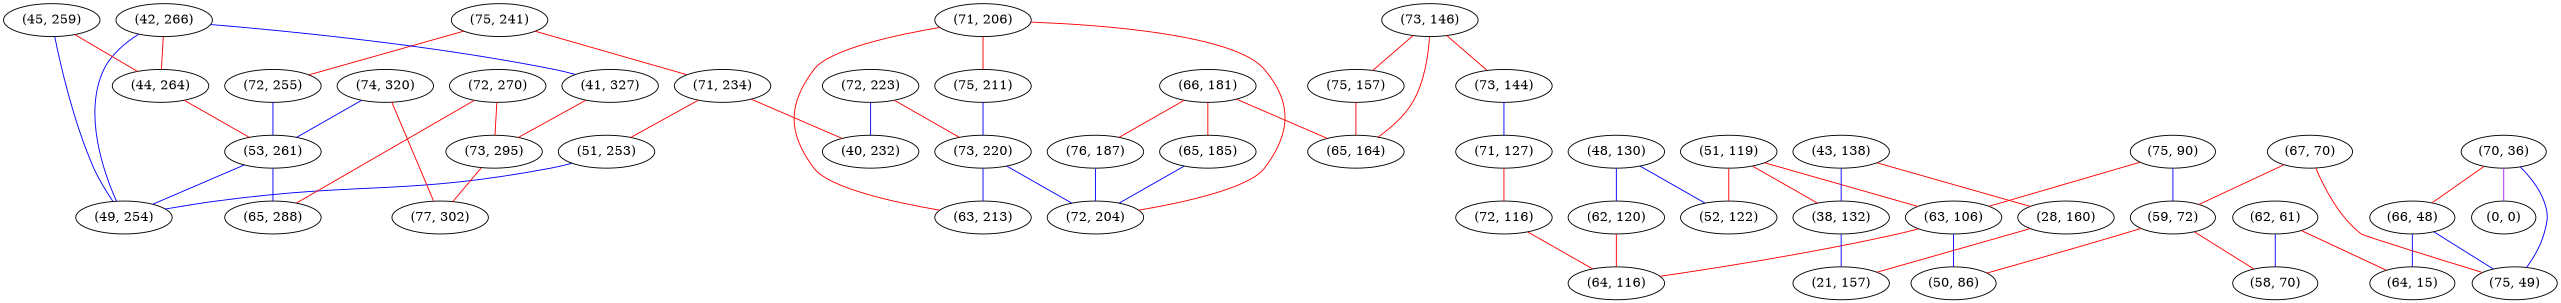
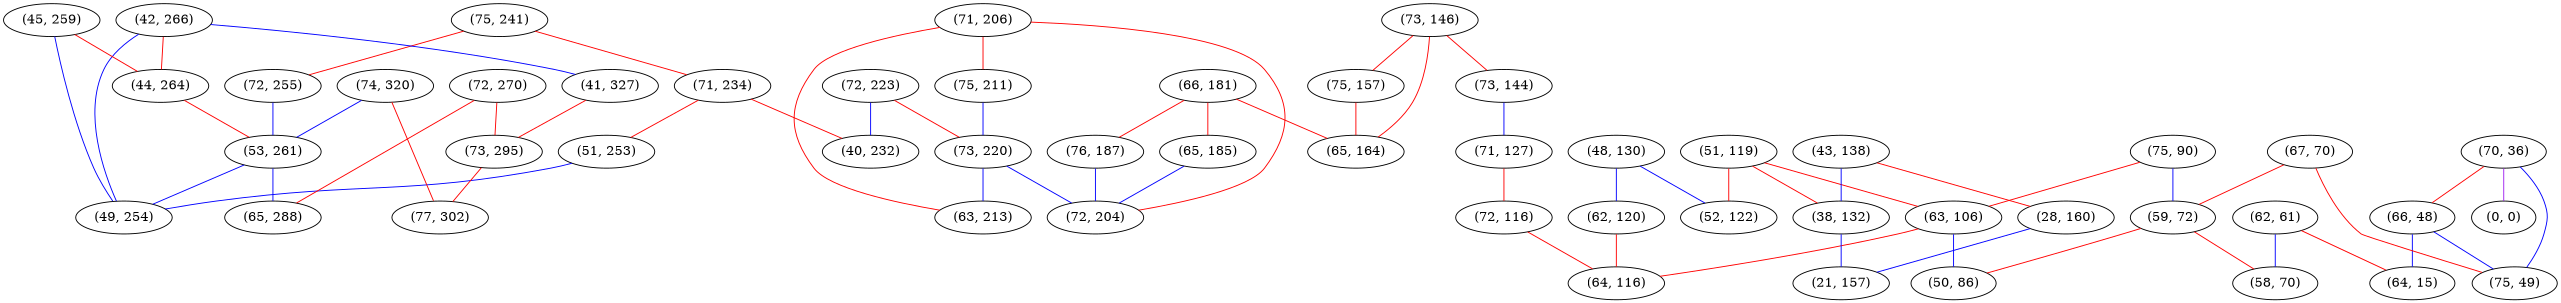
  graph {
    edge [color=red weight=1]
    "(75, 241)"
    "(72, 255)"
    "(71, 234)"
    "(53, 261)"
    n5 [label="(40, 232)"]
    "(51, 253)"
    "(42, 266)"
    "(41, 327)"
    "(44, 264)"
    "(49, 254)"
    "(73, 295)"
    "(77, 302)"
    "(66, 181)"
    "(65, 185)"
    "(76, 187)"
    "(65, 164)"
    "(72, 204)"
    "(71, 206)"
    "(75, 211)"
    "(63, 213)"
    "(73, 220)"
    "(65, 288)"
    "(73, 146)"
    "(75, 157)"
    "(73, 144)"
    "(71, 127)"
    "(62, 61)"
    "(58, 70)"
    n29 [label="(64, 15)"]
    "(70, 36)"
    "(66, 48)"
    "(75, 49)"
    "(0, 0)"
    "(72, 223)"
    "(45, 259)"
    "(72, 270)"
    "(48, 130)"
    "(62, 120)"
    "(52, 122)"
    "(64, 116)"
    "(72, 116)"
    "(67, 70)"
    "(59, 72)"
    "(50, 86)"
    "(74, 320)"
    "(51, 119)"
    "(63, 106)"
    "(38, 132)"
    "(21, 157)"
    "(43, 138)"
    "(28, 160)"
    "(75, 90)"
    "(75, 241)" -- "(72, 255)"
    "(75, 241)" -- "(71, 234)"
    "(72, 255)" -- "(53, 261)" [color=blue weight=3]
    "(71, 234)" -- n5
    "(71, 234)" -- "(51, 253)"
    "(53, 261)" -- "(49, 254)" [color=blue weight=3]
    "(53, 261)" -- "(65, 288)" [color=blue weight=3]
    "(51, 253)" -- "(49, 254)" [color=blue weight=3]
    "(42, 266)" -- "(41, 327)" [color=blue weight=3]
    "(42, 266)" -- "(44, 264)"
    "(42, 266)" -- "(49, 254)" [color=blue weight=3]
    "(41, 327)" -- "(73, 295)"
    "(44, 264)" -- "(53, 261)"
    "(73, 295)" -- "(77, 302)"
    "(66, 181)" -- "(65, 185)"
    "(66, 181)" -- "(76, 187)"
    "(66, 181)" -- "(65, 164)"
    "(65, 185)" -- "(72, 204)" [color=blue weight=3]
    "(76, 187)" -- "(72, 204)" [color=blue weight=3]
    "(71, 206)" -- "(72, 204)"
    "(71, 206)" -- "(75, 211)"
    "(71, 206)" -- "(63, 213)"
    "(75, 211)" -- "(73, 220)" [color=blue weight=3]
    "(73, 220)" -- "(72, 204)" [color=blue weight=3]
    "(73, 220)" -- "(63, 213)" [color=blue weight=3]
    "(73, 146)" -- "(65, 164)"
    "(73, 146)" -- "(75, 157)"
    "(73, 146)" -- "(73, 144)"
    "(75, 157)" -- "(65, 164)"
    "(73, 144)" -- "(71, 127)" [color=blue weight=3]
    "(71, 127)" -- "(72, 116)"
    "(62, 61)" -- "(58, 70)" [color=blue weight=3]
    "(62, 61)" -- n29
    "(70, 36)" -- "(66, 48)"
    "(70, 36)" -- "(75, 49)" [color=blue weight=3]
    "(70, 36)" -- "(0, 0)" [color=purple weight=4]
    "(66, 48)" -- n29 [color=blue weight=3]
    "(66, 48)" -- "(75, 49)" [color=blue weight=3]
    "(72, 223)" -- n5 [color=blue weight=3]
    "(72, 223)" -- "(73, 220)"
    "(45, 259)" -- "(44, 264)"
    "(45, 259)" -- "(49, 254)" [color=blue weight=3]
    "(72, 270)" -- "(73, 295)"
    "(72, 270)" -- "(65, 288)"
    "(48, 130)" -- "(62, 120)" [color=blue weight=3]
    "(48, 130)" -- "(52, 122)" [color=blue weight=3]
    "(62, 120)" -- "(64, 116)"
    "(72, 116)" -- "(64, 116)"
    "(67, 70)" -- "(75, 49)"
    "(67, 70)" -- "(59, 72)"
    "(59, 72)" -- "(58, 70)"
    "(59, 72)" -- "(50, 86)"
    "(74, 320)" -- "(53, 261)" [color=blue weight=3]
    "(74, 320)" -- "(77, 302)"
    "(51, 119)" -- "(52, 122)"
    "(51, 119)" -- "(63, 106)"
    "(51, 119)" -- "(38, 132)"
    "(63, 106)" -- "(64, 116)"
    "(63, 106)" -- "(50, 86)" [color=blue weight=3]
    "(38, 132)" -- "(21, 157)" [color=blue weight=3]
    "(43, 138)" -- "(38, 132)" [color=blue weight=3]
    "(43, 138)" -- "(28, 160)"
-   "(28, 160)" -- "(21, 157)"
+   "(28, 160)" -- "(21, 157)" [color=blue]
    "(75, 90)" -- "(59, 72)" [color=blue weight=3]
    "(75, 90)" -- "(63, 106)"
  }
